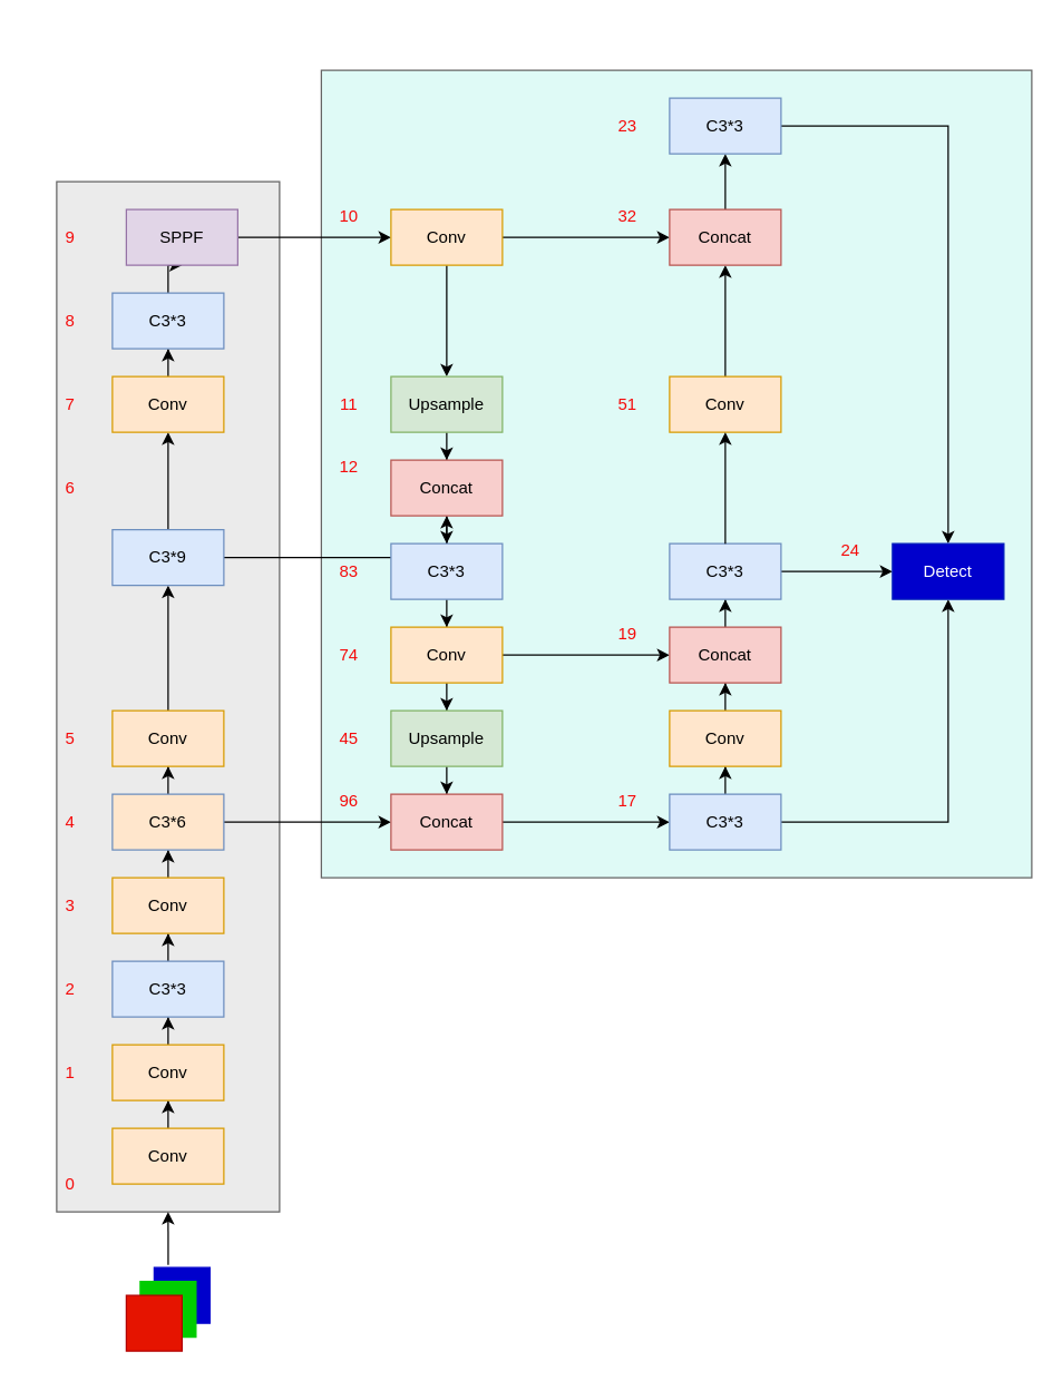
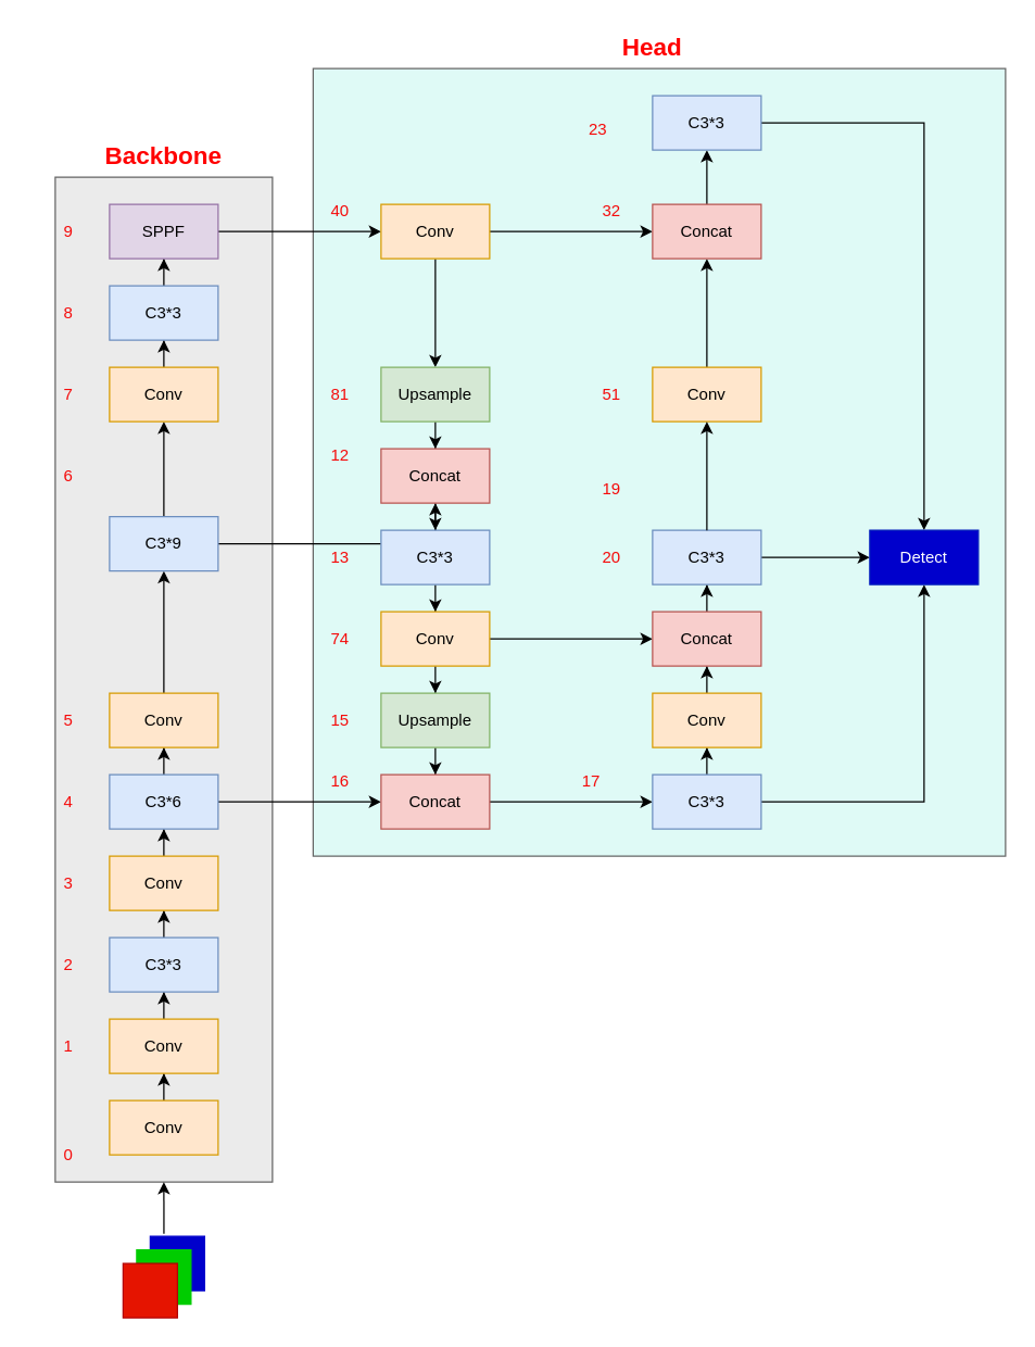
  <mxCell id="0" />
  <mxCell id="1" parent="0" />
  <mxCell id="2" value="" style="rounded=0;whiteSpace=wrap;html=1;fillColor=#DFFAF6;fontColor=#333333;strokeColor=#666666;" vertex="1" parent="1"><mxGeometry x="230" y="50" width="510" height="580" as="geometry" /></mxCell>
  <mxCell id="3" value="" style="rounded=0;whiteSpace=wrap;html=1;fillColor=#EBEBEB;fontColor=#333333;strokeColor=#666666;" vertex="1" parent="1"><mxGeometry x="40" y="130" width="160" height="740" as="geometry" /></mxCell>
  <mxCell id="4" value="" style="edgeStyle=orthogonalEdgeStyle;rounded=0;orthogonalLoop=1;jettySize=auto;html=1;" edge="1" parent="1" source="5" target="7"><mxGeometry x="120" y="840" as="geometry" /></mxCell>
  <mxCell id="5" value="Conv" style="rounded=0;whiteSpace=wrap;html=1;fillColor=#ffe6cc;strokeColor=#d79b00;" vertex="1" parent="1"><mxGeometry x="80" y="810" width="80" height="40" as="geometry" /></mxCell>
  <mxCell id="6" value="" style="edgeStyle=orthogonalEdgeStyle;rounded=0;orthogonalLoop=1;jettySize=auto;html=1;" edge="1" parent="1" source="7" target="9"><mxGeometry x="120" y="780" as="geometry" /></mxCell>
  <mxCell id="7" value="Conv" style="rounded=0;whiteSpace=wrap;html=1;fillColor=#ffe6cc;strokeColor=#d79b00;" vertex="1" parent="1"><mxGeometry x="80" y="750" width="80" height="40" as="geometry" /></mxCell>
  <mxCell id="8" value="" style="edgeStyle=orthogonalEdgeStyle;rounded=0;orthogonalLoop=1;jettySize=auto;html=1;" edge="1" parent="1" source="9" target="11"><mxGeometry x="120" y="720" as="geometry" /></mxCell>
  <mxCell id="9" value="C3*3" style="rounded=0;whiteSpace=wrap;html=1;fillColor=#dae8fc;strokeColor=#6c8ebf;" vertex="1" parent="1"><mxGeometry x="80" y="690" width="80" height="40" as="geometry" /></mxCell>
  <mxCell id="10" value="" style="edgeStyle=orthogonalEdgeStyle;rounded=0;orthogonalLoop=1;jettySize=auto;html=1;" edge="1" parent="1" source="11" target="14"><mxGeometry x="120" y="660" as="geometry" /></mxCell>
  <mxCell id="11" value="Conv" style="rounded=0;whiteSpace=wrap;html=1;fillColor=#ffe6cc;strokeColor=#d79b00;" vertex="1" parent="1"><mxGeometry x="80" y="630" width="80" height="40" as="geometry" /></mxCell>
  <mxCell id="12" value="" style="edgeStyle=orthogonalEdgeStyle;rounded=0;orthogonalLoop=1;jettySize=auto;html=1;" edge="1" parent="1" source="14" target="16"><mxGeometry x="120" y="600" as="geometry" /></mxCell>
  <mxCell id="13" value="" style="edgeStyle=orthogonalEdgeStyle;rounded=0;orthogonalLoop=1;jettySize=auto;html=1;" edge="1" parent="1" source="14" target="55"><mxGeometry x="160" y="640" as="geometry" /></mxCell>
- <mxCell id="14" value="C3*6" style="rounded=0;whiteSpace=wrap;html=1;fillColor=#ffe6cc;strokeColor=#6c8ebf;" vertex="1" parent="1"><mxGeometry x="80" y="570" width="80" height="40" as="geometry" /></mxCell>
+ <mxCell id="14" value="C3*6" style="rounded=0;whiteSpace=wrap;html=1;fillColor=#dae8fc;strokeColor=#6c8ebf;" vertex="1" parent="1"><mxGeometry x="80" y="570" width="80" height="40" as="geometry" /></mxCell>
  <mxCell id="15" value="" style="edgeStyle=orthogonalEdgeStyle;rounded=0;orthogonalLoop=1;jettySize=auto;html=1;" edge="1" parent="1" source="16" target="19"><mxGeometry x="120" y="420" as="geometry" /></mxCell>
  <mxCell id="16" value="Conv" style="rounded=0;whiteSpace=wrap;html=1;fillColor=#ffe6cc;strokeColor=#d79b00;" vertex="1" parent="1"><mxGeometry x="80" y="510" width="80" height="40" as="geometry" /></mxCell>
  <mxCell id="17" value="" style="edgeStyle=orthogonalEdgeStyle;rounded=0;orthogonalLoop=1;jettySize=auto;html=1;" edge="1" parent="1" source="19" target="21"><mxGeometry x="120" y="360" as="geometry" /></mxCell>
  <mxCell id="18" value="" style="edgeStyle=orthogonalEdgeStyle;rounded=0;orthogonalLoop=1;jettySize=auto;html=1;" edge="1" parent="1" source="19" target="36"><mxGeometry x="160" y="400" as="geometry" /></mxCell>
  <mxCell id="19" value="C3*9" style="rounded=0;whiteSpace=wrap;html=1;fillColor=#dae8fc;strokeColor=#6c8ebf;" vertex="1" parent="1"><mxGeometry x="80" y="380" width="80" height="40" as="geometry" /></mxCell>
  <mxCell id="20" value="" style="edgeStyle=orthogonalEdgeStyle;rounded=0;orthogonalLoop=1;jettySize=auto;html=1;" edge="1" parent="1" source="21" target="23"><mxGeometry x="120" y="300" as="geometry" /></mxCell>
  <mxCell id="21" value="Conv" style="rounded=0;whiteSpace=wrap;html=1;fillColor=#ffe6cc;strokeColor=#d79b00;" vertex="1" parent="1"><mxGeometry x="80" y="270" width="80" height="40" as="geometry" /></mxCell>
  <mxCell id="22" value="" style="edgeStyle=orthogonalEdgeStyle;rounded=0;orthogonalLoop=1;jettySize=auto;html=1;" edge="1" parent="1" source="23" target="25"><mxGeometry x="120" y="240" as="geometry" /></mxCell>
  <mxCell id="23" value="C3*3" style="rounded=0;whiteSpace=wrap;html=1;fillColor=#dae8fc;strokeColor=#6c8ebf;" vertex="1" parent="1"><mxGeometry x="80" y="210" width="80" height="40" as="geometry" /></mxCell>
  <mxCell id="24" value="" style="edgeStyle=orthogonalEdgeStyle;rounded=0;orthogonalLoop=1;jettySize=auto;html=1;" edge="1" parent="1" source="25" target="28"><mxGeometry x="160" y="220" as="geometry" /></mxCell>
- <mxCell id="25" value="SPPF" style="rounded=0;whiteSpace=wrap;html=1;fillColor=#e1d5e7;strokeColor=#9673a6;" vertex="1" parent="1"><mxGeometry x="90" y="150" width="80" height="40" as="geometry" /></mxCell>
+ <mxCell id="25" value="SPPF" style="rounded=0;whiteSpace=wrap;html=1;fillColor=#e1d5e7;strokeColor=#9673a6;" vertex="1" parent="1"><mxGeometry x="80" y="150" width="80" height="40" as="geometry" /></mxCell>
  <mxCell id="26" value="" style="edgeStyle=orthogonalEdgeStyle;rounded=0;orthogonalLoop=1;jettySize=auto;html=1;" edge="1" parent="1" source="28" target="34"><mxGeometry x="320" y="240" as="geometry" /></mxCell>
  <mxCell id="27" style="edgeStyle=orthogonalEdgeStyle;rounded=0;orthogonalLoop=1;jettySize=auto;html=1;entryX=0;entryY=0.5;entryDx=0;entryDy=0;" edge="1" parent="1" source="28" target="78"><mxGeometry x="360" y="220" as="geometry" /></mxCell>
  <mxCell id="28" value="Conv" style="rounded=0;whiteSpace=wrap;html=1;fillColor=#ffe6cc;strokeColor=#d79b00;" vertex="1" parent="1"><mxGeometry x="280" y="150" width="80" height="40" as="geometry" /></mxCell>
  <mxCell id="29" value="" style="whiteSpace=wrap;html=1;aspect=fixed;fillColor=#0000CC;fontColor=#ffffff;strokeColor=#0000CC;" vertex="1" parent="1"><mxGeometry x="110" y="910" width="40" height="40" as="geometry" /></mxCell>
  <mxCell id="30" value="" style="whiteSpace=wrap;html=1;aspect=fixed;fillColor=#00CC00;fontColor=#ffffff;strokeColor=#00CC00;" vertex="1" parent="1"><mxGeometry x="100" y="920" width="40" height="40" as="geometry" /></mxCell>
  <mxCell id="31" value="" style="whiteSpace=wrap;html=1;aspect=fixed;fillColor=#e51400;fontColor=#ffffff;strokeColor=#B20000;" vertex="1" parent="1"><mxGeometry x="90" y="930" width="40" height="40" as="geometry" /></mxCell>
  <mxCell id="32" value="" style="endArrow=classic;html=1;rounded=0;exitX=0.252;exitY=-0.048;exitDx=0;exitDy=0;exitPerimeter=0;" edge="1" parent="1" source="29"><mxGeometry x="120" y="920" width="50" height="50" as="geometry"><mxPoint x="120" y="900" as="sourcePoint" /><mxPoint x="120" y="870" as="targetPoint" /></mxGeometry></mxCell>
  <mxCell id="33" value="" style="edgeStyle=orthogonalEdgeStyle;rounded=0;orthogonalLoop=1;jettySize=auto;html=1;" edge="1" parent="1" source="34" target="36"><mxGeometry x="320" y="360" as="geometry" /></mxCell>
  <mxCell id="34" value="Upsample" style="rounded=0;whiteSpace=wrap;html=1;fillColor=#d5e8d4;strokeColor=#82b366;" vertex="1" parent="1"><mxGeometry x="280" y="270" width="80" height="40" as="geometry" /></mxCell>
  <mxCell id="35" value="" style="edgeStyle=orthogonalEdgeStyle;rounded=0;orthogonalLoop=1;jettySize=auto;html=1;" edge="1" parent="1" source="36" target="48"><mxGeometry x="320" y="420" as="geometry" /></mxCell>
  <mxCell id="36" value="Concat" style="rounded=0;whiteSpace=wrap;html=1;fillColor=#f8cecc;strokeColor=#b85450;" vertex="1" parent="1"><mxGeometry x="280" y="330" width="80" height="40" as="geometry" /></mxCell>
  <mxCell id="37" value="0" style="text;strokeColor=none;align=center;fillColor=none;html=1;verticalAlign=middle;whiteSpace=wrap;rounded=0;fontColor=#f50a0a;" vertex="1" parent="1"><mxGeometry x="20" y="835" width="60" height="30" as="geometry" /></mxCell>
  <mxCell id="38" value="1" style="text;strokeColor=none;align=center;fillColor=none;html=1;verticalAlign=middle;whiteSpace=wrap;rounded=0;fontColor=#f50a0a;" vertex="1" parent="1"><mxGeometry x="20" y="755" width="60" height="30" as="geometry" /></mxCell>
  <mxCell id="39" value="2" style="text;strokeColor=none;align=center;fillColor=none;html=1;verticalAlign=middle;whiteSpace=wrap;rounded=0;fontColor=#f50a0a;" vertex="1" parent="1"><mxGeometry x="20" y="695" width="60" height="30" as="geometry" /></mxCell>
  <mxCell id="40" value="3" style="text;strokeColor=none;align=center;fillColor=none;html=1;verticalAlign=middle;whiteSpace=wrap;rounded=0;fontColor=#f50a0a;" vertex="1" parent="1"><mxGeometry x="20" y="635" width="60" height="30" as="geometry" /></mxCell>
  <mxCell id="41" value="4" style="text;strokeColor=none;align=center;fillColor=none;html=1;verticalAlign=middle;whiteSpace=wrap;rounded=0;fontColor=#f50a0a;" vertex="1" parent="1"><mxGeometry x="20" y="575" width="60" height="30" as="geometry" /></mxCell>
  <mxCell id="42" value="5" style="text;strokeColor=none;align=center;fillColor=none;html=1;verticalAlign=middle;whiteSpace=wrap;rounded=0;fontColor=#f50a0a;" vertex="1" parent="1"><mxGeometry x="20" y="515" width="60" height="30" as="geometry" /></mxCell>
  <mxCell id="43" value="6" style="text;strokeColor=none;align=center;fillColor=none;html=1;verticalAlign=middle;whiteSpace=wrap;rounded=0;fontColor=#f50a0a;" vertex="1" parent="1"><mxGeometry x="20" y="335" width="60" height="30" as="geometry" /></mxCell>
  <mxCell id="44" value="7" style="text;strokeColor=none;align=center;fillColor=none;html=1;verticalAlign=middle;whiteSpace=wrap;rounded=0;fontColor=#f50a0a;" vertex="1" parent="1"><mxGeometry x="20" y="275" width="60" height="30" as="geometry" /></mxCell>
  <mxCell id="45" value="8" style="text;strokeColor=none;align=center;fillColor=none;html=1;verticalAlign=middle;whiteSpace=wrap;rounded=0;fontColor=#f50a0a;" vertex="1" parent="1"><mxGeometry x="20" y="215" width="60" height="30" as="geometry" /></mxCell>
  <mxCell id="46" value="9" style="text;strokeColor=none;align=center;fillColor=none;html=1;verticalAlign=middle;whiteSpace=wrap;rounded=0;fontColor=#f50a0a;" vertex="1" parent="1"><mxGeometry x="20" y="155" width="60" height="30" as="geometry" /></mxCell>
  <mxCell id="47" value="" style="edgeStyle=orthogonalEdgeStyle;rounded=0;orthogonalLoop=1;jettySize=auto;html=1;" edge="1" parent="1" source="48" target="51"><mxGeometry x="320" y="480" as="geometry" /></mxCell>
  <mxCell id="48" value="C3*3" style="rounded=0;whiteSpace=wrap;html=1;fillColor=#dae8fc;strokeColor=#6c8ebf;" vertex="1" parent="1"><mxGeometry x="280" y="390" width="80" height="40" as="geometry" /></mxCell>
  <mxCell id="49" value="" style="edgeStyle=orthogonalEdgeStyle;rounded=0;orthogonalLoop=1;jettySize=auto;html=1;" edge="1" parent="1" source="51" target="53"><mxGeometry x="320" y="540" as="geometry" /></mxCell>
  <mxCell id="50" value="" style="edgeStyle=orthogonalEdgeStyle;rounded=0;orthogonalLoop=1;jettySize=auto;html=1;entryX=0;entryY=0.5;entryDx=0;entryDy=0;" edge="1" parent="1" source="51" target="70"><mxGeometry x="360" y="520" as="geometry"><mxPoint x="440" y="470" as="targetPoint" /></mxGeometry></mxCell>
  <mxCell id="51" value="Conv" style="rounded=0;whiteSpace=wrap;html=1;fillColor=#ffe6cc;strokeColor=#d79b00;" vertex="1" parent="1"><mxGeometry x="280" y="450" width="80" height="40" as="geometry" /></mxCell>
  <mxCell id="52" value="" style="edgeStyle=orthogonalEdgeStyle;rounded=0;orthogonalLoop=1;jettySize=auto;html=1;" edge="1" parent="1" source="53" target="55"><mxGeometry x="320" y="600" as="geometry" /></mxCell>
  <mxCell id="53" value="Upsample" style="rounded=0;whiteSpace=wrap;html=1;fillColor=#d5e8d4;strokeColor=#82b366;" vertex="1" parent="1"><mxGeometry x="280" y="510" width="80" height="40" as="geometry" /></mxCell>
  <mxCell id="54" value="" style="edgeStyle=orthogonalEdgeStyle;rounded=0;orthogonalLoop=1;jettySize=auto;html=1;" edge="1" parent="1" source="55" target="58"><mxGeometry x="360" y="640" as="geometry" /></mxCell>
  <mxCell id="55" value="Concat" style="rounded=0;whiteSpace=wrap;html=1;fillColor=#f8cecc;strokeColor=#b85450;" vertex="1" parent="1"><mxGeometry x="280" y="570" width="80" height="40" as="geometry" /></mxCell>
  <mxCell id="56" value="" style="edgeStyle=orthogonalEdgeStyle;rounded=0;orthogonalLoop=1;jettySize=auto;html=1;" edge="1" parent="1" source="58" target="68"><mxGeometry x="520" y="600" as="geometry" /></mxCell>
  <mxCell id="57" style="edgeStyle=orthogonalEdgeStyle;rounded=0;orthogonalLoop=1;jettySize=auto;html=1;entryX=0.5;entryY=1;entryDx=0;entryDy=0;" edge="1" parent="1" source="58" target="85"><mxGeometry x="560" y="480" as="geometry" /></mxCell>
  <mxCell id="58" value="C3*3" style="rounded=0;whiteSpace=wrap;html=1;fillColor=#dae8fc;strokeColor=#6c8ebf;" vertex="1" parent="1"><mxGeometry x="480" y="570" width="80" height="40" as="geometry" /></mxCell>
- <mxCell id="59" value="10" style="text;strokeColor=none;align=center;fillColor=none;html=1;verticalAlign=middle;whiteSpace=wrap;rounded=0;fontColor=#f50a0a;" vertex="1" parent="1"><mxGeometry x="220" y="140" width="60" height="30" as="geometry" /></mxCell>
- <mxCell id="60" value="11" style="text;strokeColor=none;align=center;fillColor=none;html=1;verticalAlign=middle;whiteSpace=wrap;rounded=0;fontColor=#f50a0a;" vertex="1" parent="1"><mxGeometry x="220" y="275" width="60" height="30" as="geometry" /></mxCell>
+ <mxCell id="59" value="40" style="text;strokeColor=none;align=center;fillColor=none;html=1;verticalAlign=middle;whiteSpace=wrap;rounded=0;fontColor=#f50a0a;" vertex="1" parent="1"><mxGeometry x="220" y="140" width="60" height="30" as="geometry" /></mxCell>
+ <mxCell id="60" value="81" style="text;strokeColor=none;align=center;fillColor=none;html=1;verticalAlign=middle;whiteSpace=wrap;rounded=0;fontColor=#f50a0a;" vertex="1" parent="1"><mxGeometry x="220" y="275" width="60" height="30" as="geometry" /></mxCell>
  <mxCell id="61" value="12" style="text;strokeColor=none;align=center;fillColor=none;html=1;verticalAlign=middle;whiteSpace=wrap;rounded=0;fontColor=#f50a0a;" vertex="1" parent="1"><mxGeometry x="220" y="320" width="60" height="30" as="geometry" /></mxCell>
- <mxCell id="62" value="83" style="text;strokeColor=none;align=center;fillColor=none;html=1;verticalAlign=middle;whiteSpace=wrap;rounded=0;fontColor=#f50a0a;" vertex="1" parent="1"><mxGeometry x="220" y="395" width="60" height="30" as="geometry" /></mxCell>
+ <mxCell id="62" value="13" style="text;strokeColor=none;align=center;fillColor=none;html=1;verticalAlign=middle;whiteSpace=wrap;rounded=0;fontColor=#f50a0a;" vertex="1" parent="1"><mxGeometry x="220" y="395" width="60" height="30" as="geometry" /></mxCell>
  <mxCell id="63" value="74" style="text;strokeColor=none;align=center;fillColor=none;html=1;verticalAlign=middle;whiteSpace=wrap;rounded=0;fontColor=#f50a0a;" vertex="1" parent="1"><mxGeometry x="220" y="455" width="60" height="30" as="geometry" /></mxCell>
- <mxCell id="64" value="45" style="text;strokeColor=none;align=center;fillColor=none;html=1;verticalAlign=middle;whiteSpace=wrap;rounded=0;fontColor=#f50a0a;" vertex="1" parent="1"><mxGeometry x="220" y="515" width="60" height="30" as="geometry" /></mxCell>
- <mxCell id="65" value="96" style="text;strokeColor=none;align=center;fillColor=none;html=1;verticalAlign=middle;whiteSpace=wrap;rounded=0;fontColor=#f50a0a;" vertex="1" parent="1"><mxGeometry x="220" y="560" width="60" height="30" as="geometry" /></mxCell>
- <mxCell id="66" value="17" style="text;strokeColor=none;align=center;fillColor=none;html=1;verticalAlign=middle;whiteSpace=wrap;rounded=0;fontColor=#f50a0a;" vertex="1" parent="1"><mxGeometry x="420" y="560" width="60" height="30" as="geometry" /></mxCell>
+ <mxCell id="64" value="15" style="text;strokeColor=none;align=center;fillColor=none;html=1;verticalAlign=middle;whiteSpace=wrap;rounded=0;fontColor=#f50a0a;" vertex="1" parent="1"><mxGeometry x="220" y="515" width="60" height="30" as="geometry" /></mxCell>
+ <mxCell id="65" value="16" style="text;strokeColor=none;align=center;fillColor=none;html=1;verticalAlign=middle;whiteSpace=wrap;rounded=0;fontColor=#f50a0a;" vertex="1" parent="1"><mxGeometry x="220" y="560" width="60" height="30" as="geometry" /></mxCell>
+ <mxCell id="66" value="17" style="text;strokeColor=none;align=center;fillColor=none;html=1;verticalAlign=middle;whiteSpace=wrap;rounded=0;fontColor=#f50a0a;" vertex="1" parent="1"><mxGeometry x="405" y="560" width="60" height="30" as="geometry" /></mxCell>
  <mxCell id="67" value="" style="edgeStyle=orthogonalEdgeStyle;rounded=0;orthogonalLoop=1;jettySize=auto;html=1;" edge="1" parent="1" source="68" target="70"><mxGeometry x="520" y="540" as="geometry" /></mxCell>
  <mxCell id="68" value="Conv" style="rounded=0;whiteSpace=wrap;html=1;fillColor=#ffe6cc;strokeColor=#d79b00;" vertex="1" parent="1"><mxGeometry x="480" y="510" width="80" height="40" as="geometry" /></mxCell>
  <mxCell id="69" value="" style="edgeStyle=orthogonalEdgeStyle;rounded=0;orthogonalLoop=1;jettySize=auto;html=1;" edge="1" parent="1" source="70" target="72"><mxGeometry x="520" y="480" as="geometry" /></mxCell>
  <mxCell id="70" value="Concat" style="rounded=0;whiteSpace=wrap;html=1;fillColor=#f8cecc;strokeColor=#b85450;" vertex="1" parent="1"><mxGeometry x="480" y="450" width="80" height="40" as="geometry" /></mxCell>
  <mxCell id="71" style="edgeStyle=orthogonalEdgeStyle;rounded=0;orthogonalLoop=1;jettySize=auto;html=1;entryX=0;entryY=0.5;entryDx=0;entryDy=0;" edge="1" parent="1" source="72" target="85"><mxGeometry x="560" y="460" as="geometry" /></mxCell>
  <mxCell id="72" value="C3*3" style="rounded=0;whiteSpace=wrap;html=1;fillColor=#dae8fc;strokeColor=#6c8ebf;" vertex="1" parent="1"><mxGeometry x="480" y="390" width="80" height="40" as="geometry" /></mxCell>
- <mxCell id="73" value="19" style="text;strokeColor=none;align=center;fillColor=none;html=1;verticalAlign=middle;whiteSpace=wrap;rounded=0;fontColor=#f50a0a;" vertex="1" parent="1"><mxGeometry x="420" y="440" width="60" height="30" as="geometry" /></mxCell>
+ <mxCell id="73" value="19" style="text;strokeColor=none;align=center;fillColor=none;html=1;verticalAlign=middle;whiteSpace=wrap;rounded=0;fontColor=#f50a0a;" vertex="1" parent="1"><mxGeometry x="420" y="345" width="60" height="30" as="geometry" /></mxCell>
+ <mxCell id="74" value="20" style="text;strokeColor=none;align=center;fillColor=none;html=1;verticalAlign=middle;whiteSpace=wrap;rounded=0;fontColor=#f50a0a;" vertex="1" parent="1"><mxGeometry x="420" y="395" width="60" height="30" as="geometry" /></mxCell>
  <mxCell id="75" value="" style="edgeStyle=orthogonalEdgeStyle;rounded=0;orthogonalLoop=1;jettySize=auto;html=1;" edge="1" parent="1" source="76" target="78"><mxGeometry x="520" y="240" as="geometry" /></mxCell>
  <mxCell id="76" value="Conv" style="rounded=0;whiteSpace=wrap;html=1;fillColor=#ffe6cc;strokeColor=#d79b00;" vertex="1" parent="1"><mxGeometry x="480" y="270" width="80" height="40" as="geometry" /></mxCell>
  <mxCell id="77" value="" style="edgeStyle=orthogonalEdgeStyle;rounded=0;orthogonalLoop=1;jettySize=auto;html=1;" edge="1" parent="1" source="78" target="83"><mxGeometry x="520" y="160" as="geometry" /></mxCell>
  <mxCell id="78" value="Concat" style="rounded=0;whiteSpace=wrap;html=1;fillColor=#f8cecc;strokeColor=#b85450;" vertex="1" parent="1"><mxGeometry x="480" y="150" width="80" height="40" as="geometry" /></mxCell>
  <mxCell id="79" value="" style="endArrow=classic;html=1;rounded=0;exitX=0.5;exitY=0;exitDx=0;exitDy=0;entryX=0.5;entryY=1;entryDx=0;entryDy=0;" edge="1" parent="1" source="72" target="76"><mxGeometry x="520" y="360" width="50" height="50" as="geometry"><mxPoint x="470" y="400" as="sourcePoint" /><mxPoint x="520" y="370" as="targetPoint" /></mxGeometry></mxCell>
  <mxCell id="80" value="51" style="text;strokeColor=none;align=center;fillColor=none;html=1;verticalAlign=middle;whiteSpace=wrap;rounded=0;fontColor=#f50a0a;" vertex="1" parent="1"><mxGeometry x="420" y="275" width="60" height="30" as="geometry" /></mxCell>
  <mxCell id="81" value="32" style="text;strokeColor=none;align=center;fillColor=none;html=1;verticalAlign=middle;whiteSpace=wrap;rounded=0;fontColor=#f50a0a;" vertex="1" parent="1"><mxGeometry x="420" y="140" width="60" height="30" as="geometry" /></mxCell>
  <mxCell id="82" style="edgeStyle=orthogonalEdgeStyle;rounded=0;orthogonalLoop=1;jettySize=auto;html=1;entryX=0.5;entryY=0;entryDx=0;entryDy=0;" edge="1" parent="1" source="83" target="85"><mxGeometry x="560" y="140" as="geometry" /></mxCell>
  <mxCell id="83" value="C3*3" style="rounded=0;whiteSpace=wrap;html=1;fillColor=#dae8fc;strokeColor=#6c8ebf;" vertex="1" parent="1"><mxGeometry x="480" y="70" width="80" height="40" as="geometry" /></mxCell>
- <mxCell id="84" value="23" style="text;strokeColor=none;align=center;fillColor=none;html=1;verticalAlign=middle;whiteSpace=wrap;rounded=0;fontColor=#f50a0a;" vertex="1" parent="1"><mxGeometry x="420" y="75" width="60" height="30" as="geometry" /></mxCell>
+ <mxCell id="84" value="23" style="text;strokeColor=none;align=center;fillColor=none;html=1;verticalAlign=middle;whiteSpace=wrap;rounded=0;fontColor=#f50a0a;" vertex="1" parent="1"><mxGeometry x="410" y="80" width="60" height="30" as="geometry" /></mxCell>
  <mxCell id="85" value="Detect" style="rounded=0;whiteSpace=wrap;html=1;fillColor=#0000cc;strokeColor=#001DBC;fontColor=#ffffff;" vertex="1" parent="1"><mxGeometry x="640" y="390" width="80" height="40" as="geometry" /></mxCell>
- <mxCell id="88" value="24" style="text;strokeColor=none;align=center;fillColor=none;html=1;verticalAlign=middle;whiteSpace=wrap;rounded=0;fontColor=#f50a0a;" vertex="1" parent="1"><mxGeometry x="580" y="380" width="60" height="30" as="geometry" /></mxCell>
+ <mxCell id="86" value="&lt;b&gt;&lt;font style=&quot;font-size: 18px;&quot; color=&quot;#ff0000&quot;&gt;Backbone&lt;/font&gt;&lt;/b&gt;" style="text;strokeColor=none;align=center;fillColor=none;html=1;verticalAlign=middle;whiteSpace=wrap;rounded=0;" vertex="1" parent="1"><mxGeometry x="90" y="100" width="60" height="30" as="geometry" /></mxCell>
+ <mxCell id="87" value="&lt;b&gt;&lt;font style=&quot;font-size: 18px;&quot; color=&quot;#ff0000&quot;&gt;Head&lt;/font&gt;&lt;/b&gt;" style="text;strokeColor=none;align=center;fillColor=none;html=1;verticalAlign=middle;whiteSpace=wrap;rounded=0;" vertex="1" parent="1"><mxGeometry x="450" y="20" width="60" height="30" as="geometry" /></mxCell>
